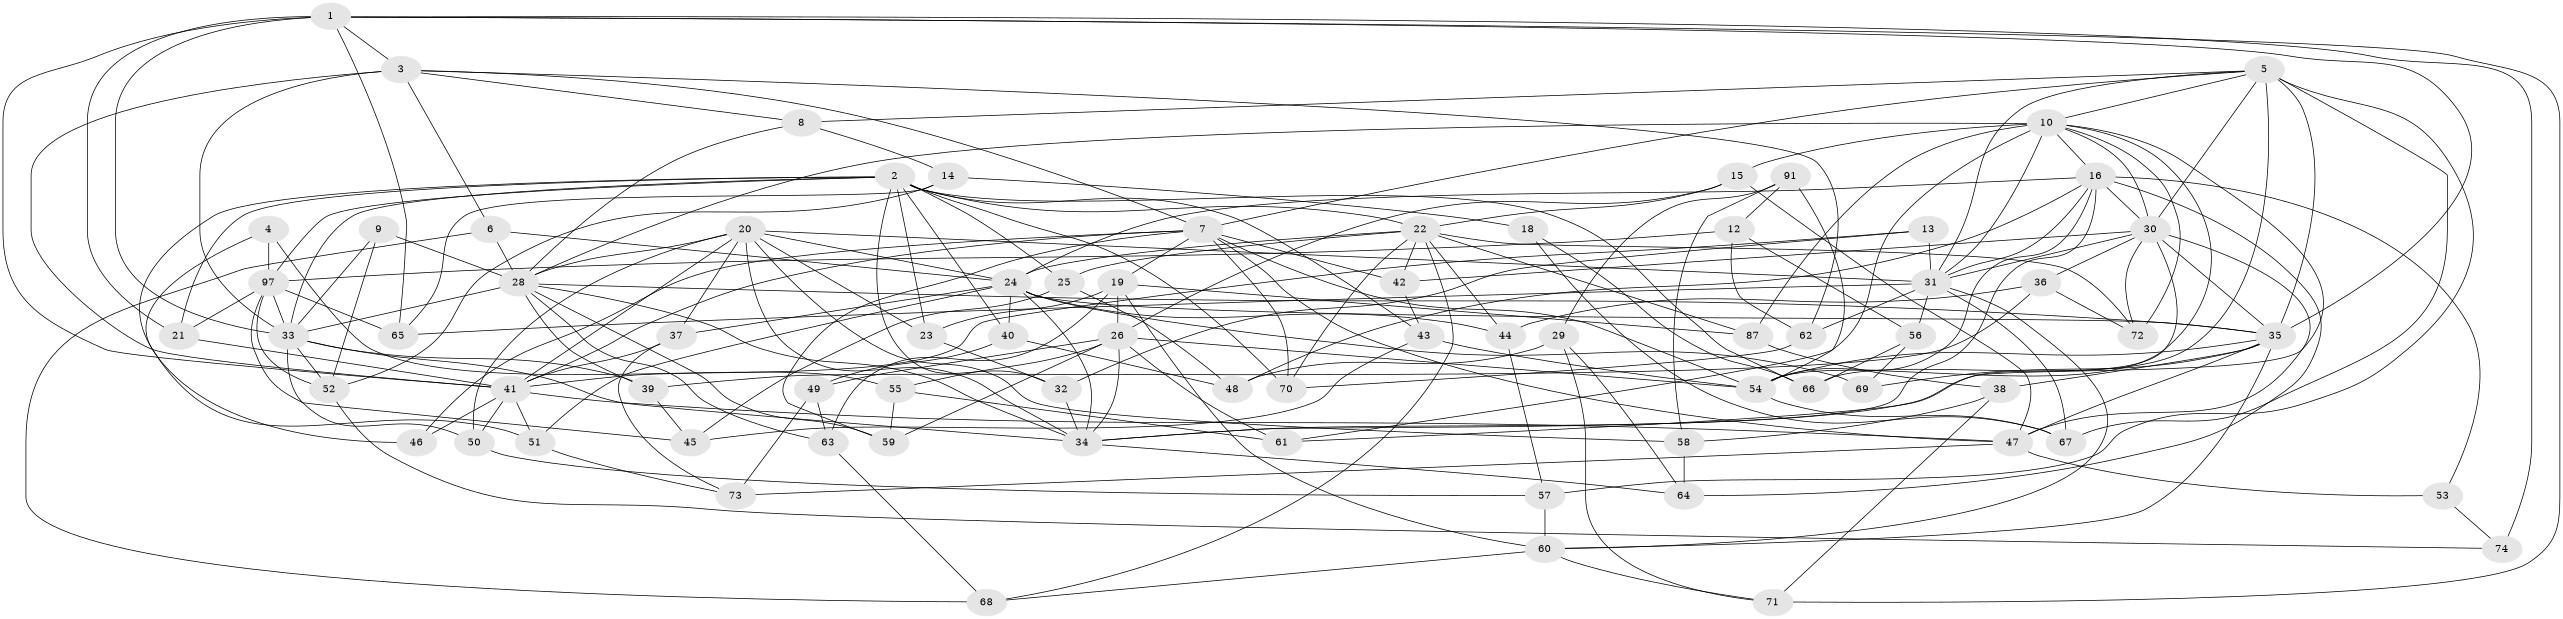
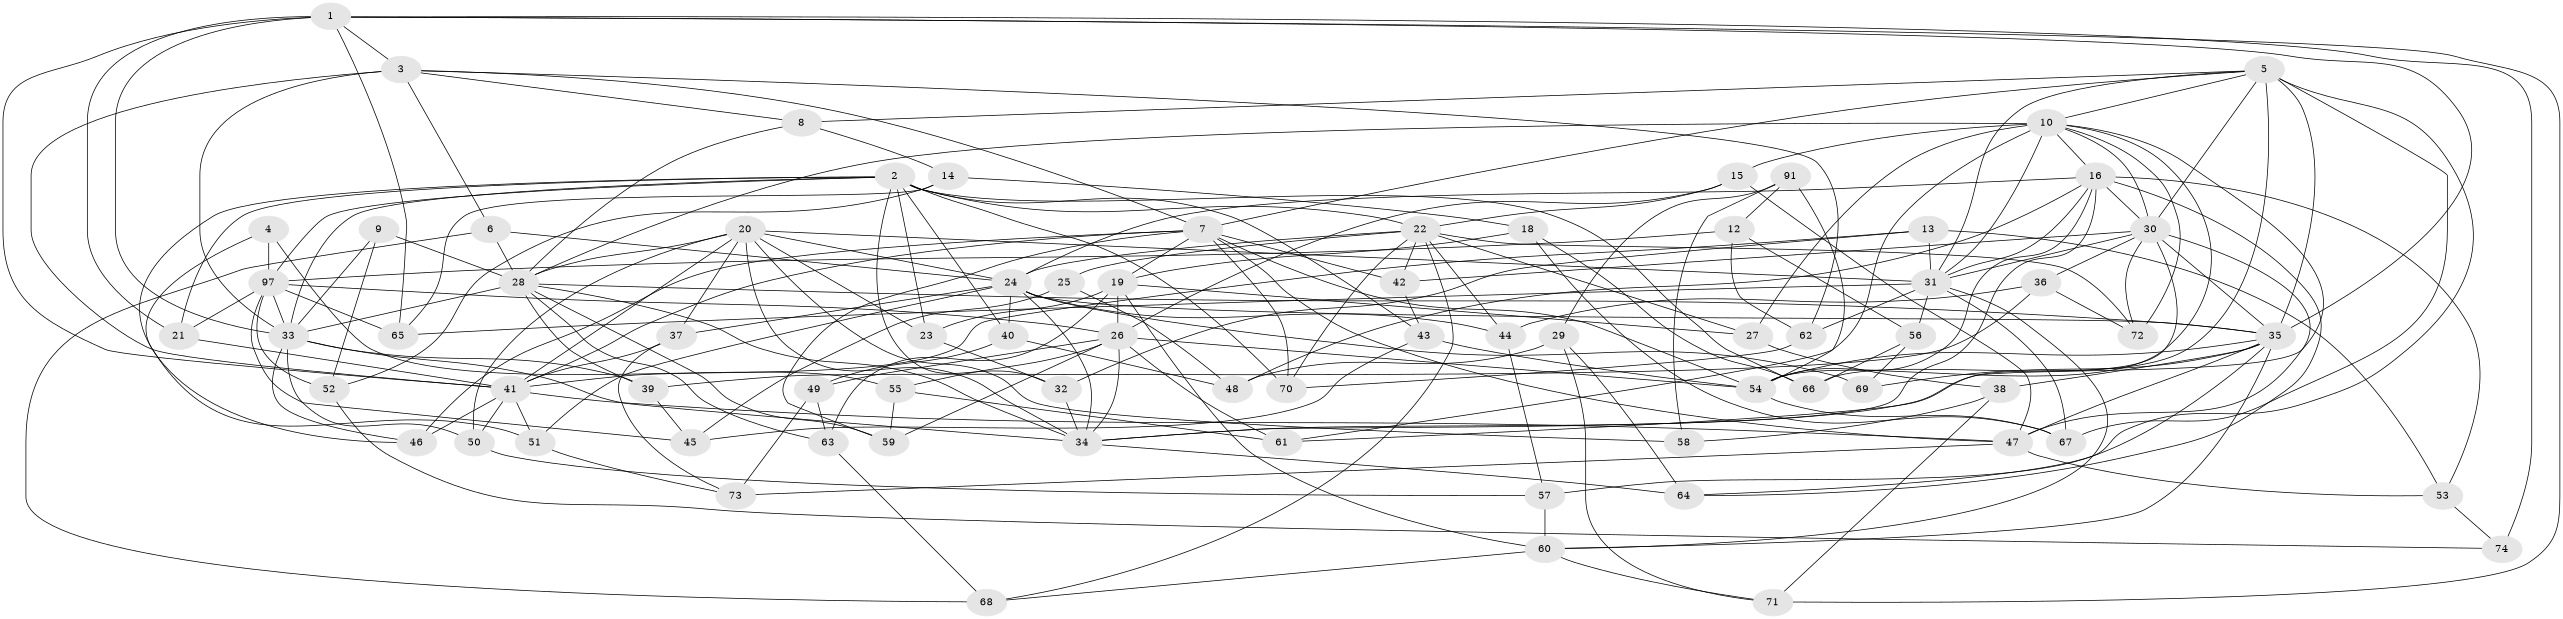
  graph {
    node [color=gray90 style=filled]
    edge [weight=1.0]
    1
    3
    21
    33
    35
    41
    65
    71
    74
    6
    7
    8
    62
    46
    34
    50
    39
    47
    54
    60
    69
    38
    51
    2
    n25 [label=97]
    22
    23
    25
    32
    40
    43
    66
    70
    52
    26
    45
    24
    68
    42
-   27 [label=87]
+   27
    72
    44
    48
    49
    73
    28
    19
    59
    14
    4
    55
    61
    5
    10
    30
    31
    57
    67
    15
    16
    37
    36
    56
    63
    53
    18
    9
    64
    n69 [label=91]
    12
    29
    58
    13
    20
    1 -- 3
    1 -- 21
    1 -- 33
    1 -- 35
    1 -- 41 [weight=2.0]
    1 -- 65
    1 -- 71
    1 -- 74 [weight=2.0]
    3 -- 33 [weight=2.0]
    3 -- 41
    3 -- 6
    3 -- 7
    3 -- 8
    3 -- 62
    21 -- 41
-   33 -- 52
+   33 -- 46
    33 -- 34 [weight=2.0]
    33 -- 50
    33 -- 39
    35 -- 47
    35 -- 54
    35 -- 60
    35 -- 69
    35 -- 38
    41 -- 46
    41 -- 50
    41 -- 47
    41 -- 51
    6 -- 24
    6 -- 68
    6 -- 28
    7 -- 41
    7 -- 46
    7 -- 47
    7 -- 54
    7 -- 70
    7 -- 42
    7 -- 19
    7 -- 59
    8 -- 28
    8 -- 14
    62 -- 70
    34 -- 64
    50 -- 57
    39 -- 45
    47 -- 73
    47 -- 53
    54 -- 67
    60 -- 71
    60 -- 68
    38 -- 71
    38 -- 58
    51 -- 73
    2 -- 21
    2 -- 33
    2 -- 51
    2 -- n25
    2 -- 22
    2 -- 23
-   2 -- 25
    2 -- 32
    2 -- 40
    2 -- 43
    2 -- 66
    2 -- 70
    n25 -- 21
    n25 -- 33
    n25 -- 65
    n25 -- 52
+   n25 -- 26
    n25 -- 45
    22 -- 25
    22 -- 70
    22 -- 24
    22 -- 68
    22 -- 42
    22 -- 27
    22 -- 72
    22 -- 44
    23 -- 32
    25 -- 45
    25 -- 48
    32 -- 34
    40 -- 48
    40 -- 49
    43 -- 54
    43 -- 45
    52 -- 74
    26 -- 34
    26 -- 54
    26 -- 49
    26 -- 59
    26 -- 55
    26 -- 61
    24 -- 35
    24 -- 34
    24 -- 69 [weight=2.0]
    24 -- 51
    24 -- 40
    24 -- 44
    24 -- 37
    42 -- 43
    27 -- 38
    44 -- 57
    49 -- 73
    49 -- 63
    28 -- 33
    28 -- 35
    28 -- 34
    28 -- 39
    28 -- 59
    28 -- 63
    19 -- 60
    19 -- 23
    19 -- 26 [weight=2.0]
    19 -- 27
    19 -- 63
    14 -- 65
    14 -- 52
    14 -- 18
    4 -- 46
    4 -- n25 [weight=2.0]
    4 -- 55
    55 -- 59
    55 -- 61
    5 -- 35
    5 -- 7
    5 -- 8
    5 -- 66
    5 -- 10
    5 -- 30
    5 -- 31
    5 -- 57
    5 -- 67
    10 -- 34
    10 -- 54
    10 -- 27
    10 -- 72
    10 -- 28
    10 -- 61
    10 -- 30
    10 -- 31 [weight=2.0]
    10 -- 15
    10 -- 16
    30 -- 35
    30 -- 47 [weight=2.0]
    30 -- 42
    30 -- 72
    30 -- 61
    30 -- 31
    30 -- 36
    31 -- 65
    31 -- 62
    31 -- 60
    31 -- 67
    31 -- 56
    57 -- 60
    15 -- 47
    15 -- 22
    15 -- 26
    16 -- 34
    16 -- 54
    16 -- 24
    16 -- 48
    16 -- 30 [weight=2.0]
    16 -- 31
    16 -- 53
    16 -- 64
    37 -- 41
    37 -- 73
    36 -- 39
    36 -- 72
    36 -- 44
    56 -- 69
    56 -- 66
    63 -- 68
    53 -- 74
    18 -- 66
+   18 -- 19
    18 -- 67
    9 -- 33
    9 -- 52
    9 -- 28 [weight=2.0]
    n69 -- 54
    n69 -- 12
    n69 -- 29
    n69 -- 58
    12 -- 62
    12 -- n25
    12 -- 56
    29 -- 71
    29 -- 48
    29 -- 64
-   58 -- 64
+   35 -- 64
    13 -- 41
    13 -- 32
    13 -- 31
+   13 -- 53
    20 -- 41
    20 -- 34
    20 -- 50
    20 -- 23
    20 -- 24
    20 -- 28
    20 -- 31
    20 -- 37
    20 -- 58
  }
